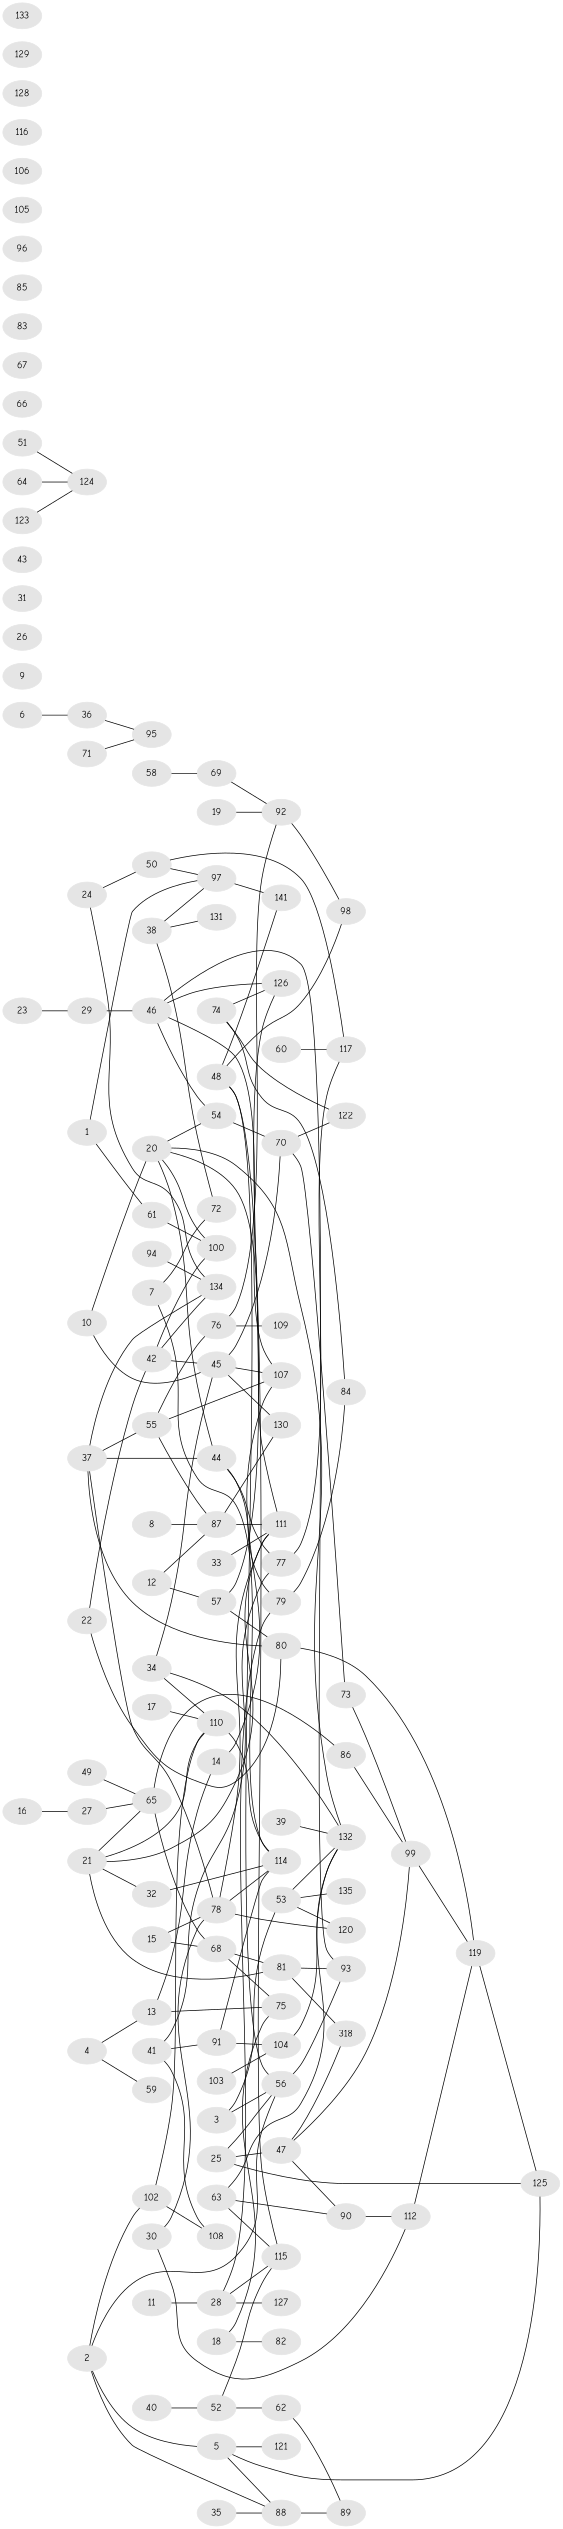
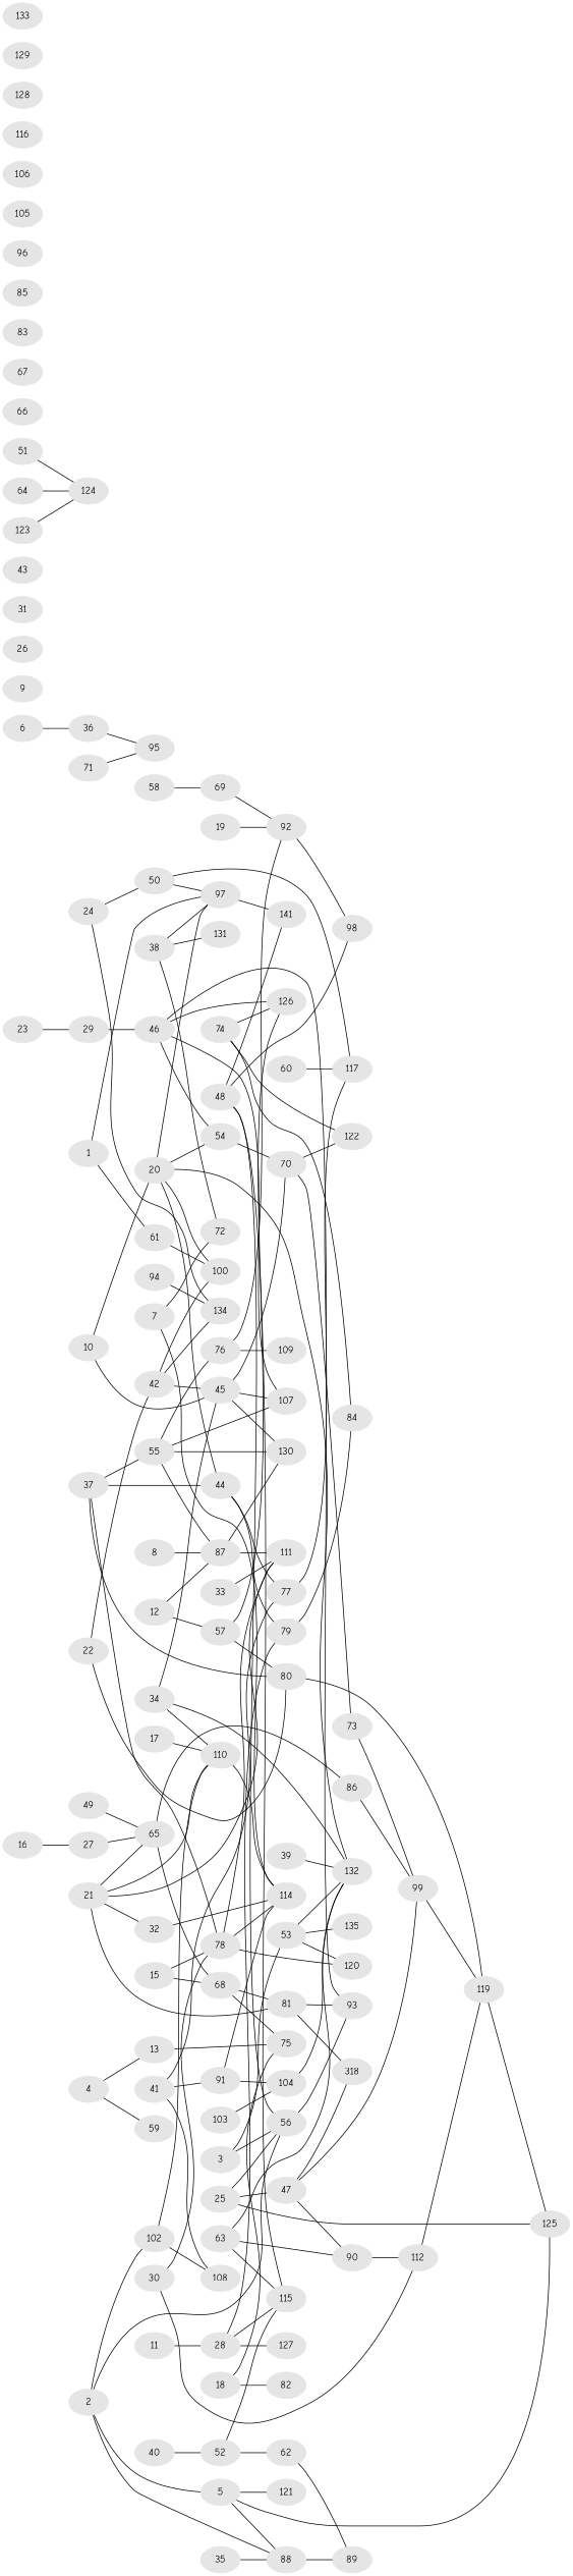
  graph {
    fontname="Comic Neue"
    rankdir=LR
    node [color=gray90 fontname="Comic Neue" style=filled]
    edge [fontname="Comic Neue"]
    1
    61
    97
    100
    n5 [label=141]
    2
    5
    56
    88
    102
    121
    125
    93
    89
    110
    108
    3
    53
    132
    120
    135
    4
    13
    59
-   14
    75
    6
    36
    95
    7
    72
    114
    8
    87
    111
    130
    9
    10
    20
    45
    44
    54
    107
    70
    11
    28
    79
    115
    127
    12
    57
    80
    126
    15
    68
    78
    81
    16
    27
    65
    17
    18
    82
    19
    92
    98
    77
    21
    32
    86
    n71 [label=318]
    22
    42
    134
    119
    23
    29
    46
    24
    50
    117
    25
    47
    90
    99
    26
    84
    30
    112
    31
    33
    34
    35
    37
    55
    76
    38
    131
    39
    40
    52
    62
    41
    91
    104
    43
    73
    122
    48
    49
    51
    124
    109
    58
    69
    60
    63
    64
    66
    67
    71
    74
    83
    85
    94
    96
    103
    105
    106
    116
    123
    128
    129
    133
    1 -- 61
    1 -- 97
    61 -- 100
    97 -- n5
    2 -- 5
    2 -- 56
    2 -- 88
    2 -- 102
    5 -- 88
    5 -- 121
    5 -- 125
    56 -- 93
    88 -- 89
    102 -- 110
    102 -- 108
    110 -- 114
    3 -- 56
    3 -- 53
    53 -- 132
    53 -- 120
    53 -- 135
    4 -- 13
    4 -- 59
-   13 -- 14
    13 -- 75
-   14 -- 107
    6 -- 36
    36 -- 95
    7 -- 72
    7 -- 114
    8 -- 87
    87 -- 111
    87 -- 130
    10 -- 20
    10 -- 45
    20 -- 100
    20 -- 132
-   20 -- 111
+   20 -- 97
    20 -- 44
    20 -- 54
    45 -- 130
    45 -- 107
    45 -- 70
    44 -- 79
    44 -- 77
    54 -- 70
    70 -- 73
    70 -- 122
    11 -- 28
    28 -- 79
    28 -- 115
    28 -- 127
    79 -- 84
    12 -- 87
    12 -- 57
    57 -- 80
    57 -- 126
    80 -- 119
    15 -- 68
    15 -- 78
    68 -- 75
    68 -- 81
    78 -- 120
    78 -- 114
    78 -- 111
    81 -- 93
    81 -- n71
    16 -- 27
    27 -- 65
    65 -- 68
    65 -- 86
    17 -- 110
    18 -- 75
    18 -- 82
    19 -- 92
    92 -- 98
    77 -- 117
    21 -- 110
    21 -- 111
    21 -- 81
    21 -- 65
    21 -- 32
    32 -- 114
    86 -- 99
    22 -- 80
    22 -- 42
    42 -- 100
    42 -- 45
    42 -- 134
    119 -- 125
    23 -- 29
    29 -- 46
    46 -- 93
    46 -- 54
    46 -- 107
    46 -- 126
    24 -- 134
    24 -- 50
    50 -- 97
    50 -- 117
    25 -- 56
    25 -- 125
    25 -- 47
    47 -- n71
    47 -- 90
    47 -- 99
    90 -- 112
    99 -- 119
    30 -- 78
    30 -- 112
    112 -- 119
    33 -- 111
    34 -- 110
    34 -- 132
    34 -- 45
    35 -- 88
    37 -- 44
    37 -- 80
    37 -- 78
-   37 -- 134
    37 -- 55
    55 -- 87
+   55 -- 130
    55 -- 107
    55 -- 76
    76 -- 92
    76 -- 109
    38 -- 97
    38 -- 72
    38 -- 131
    39 -- 132
    40 -- 52
    52 -- 115
    52 -- 62
    62 -- 89
    41 -- 108
    41 -- 77
    41 -- 91
    91 -- 114
    91 -- 104
    104 -- 132
    73 -- 99
    48 -- n5
    48 -- 56
    48 -- 115
    48 -- 98
    49 -- 65
    51 -- 124
    58 -- 69
    69 -- 92
    60 -- 117
    63 -- 132
    63 -- 115
    63 -- 90
    64 -- 124
    71 -- 95
    74 -- 126
    74 -- 84
    74 -- 122
    94 -- 134
    103 -- 104
    123 -- 124
  }
